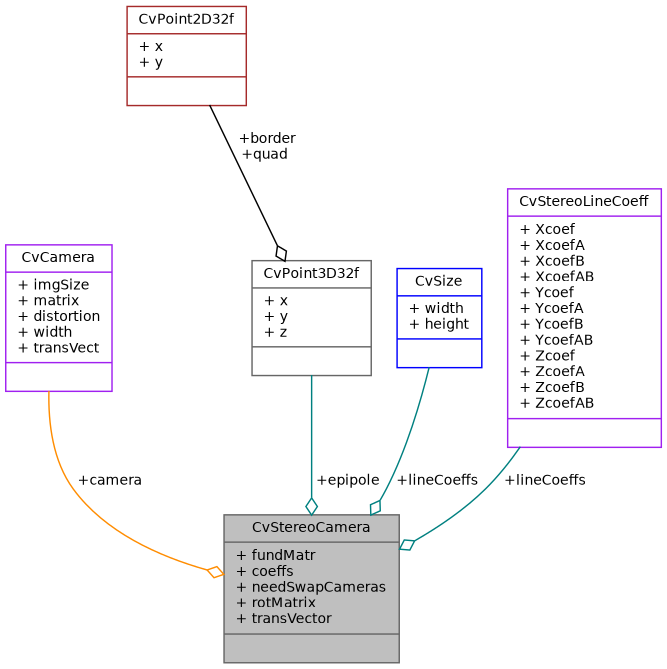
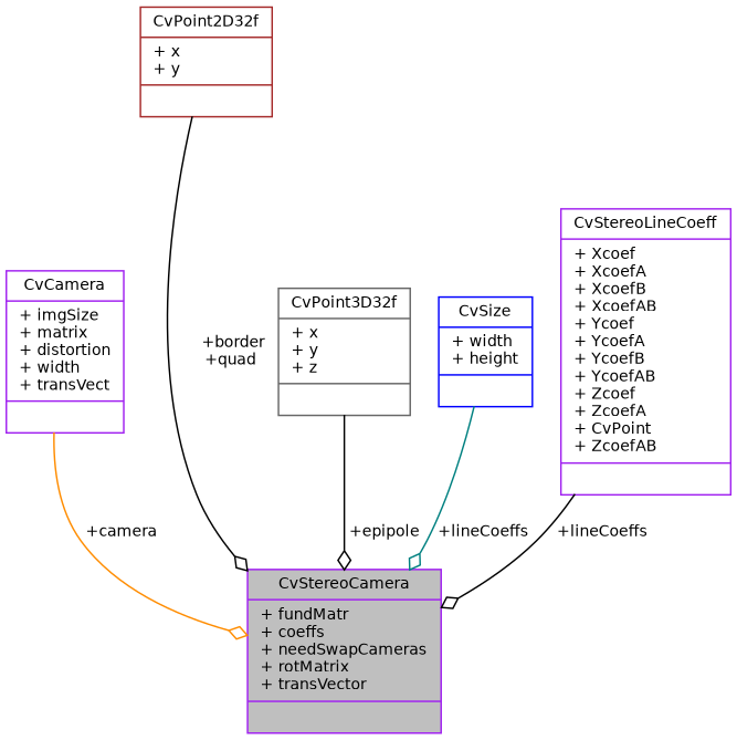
  digraph {
    fontname="DejaVu Sans"
    node [color=gray40 fillcolor=white fontname="DejaVu Sans" fontsize=10 shape=record style=filled]
    edge [arrowhead=odiamond color=black fontname="DejaVu Sans" fontsize=10 labelfontname=Helvetica labelfontsize=10 style=solid]
-   n1 [fillcolor=grey75 fontcolor=black height=0.2 label="{CvStereoCamera\n|+ fundMatr\l+ coeffs\l+ needSwapCameras\l+ rotMatrix\l+ transVector\l|}" width=0.4]
+   n1 [color=purple fillcolor=grey75 fontcolor=black height=0.2 label="{CvStereoCamera\n|+ fundMatr\l+ coeffs\l+ needSwapCameras\l+ rotMatrix\l+ transVector\l|}" width=0.4]
    n2 [color=purple height=0.2 label="{CvCamera\n|+ imgSize\l+ matrix\l+ distortion\l+ width\l+ transVect\l|}" width=0.4]
    n3 [height=0.2 label="{CvPoint3D32f\n|+ x\l+ y\l+ z\l|}" width=0.4]
    n4 [color=brown height=0.2 label="{CvPoint2D32f\n|+ x\l+ y\l|}" width=0.4]
    n5 [color=blue height=0.2 label="{CvSize\n|+ width\l+ height\l|}" width=0.4]
-   n6 [color=purple height=0.2 label="{CvStereoLineCoeff\n|+ Xcoef\l+ XcoefA\l+ XcoefB\l+ XcoefAB\l+ Ycoef\l+ YcoefA\l+ YcoefB\l+ YcoefAB\l+ Zcoef\l+ ZcoefA\l+ ZcoefB\l+ ZcoefAB\l|}" width=0.4]
+   n6 [color=purple height=0.2 label="{CvStereoLineCoeff\n|+ Xcoef\l+ XcoefA\l+ XcoefB\l+ XcoefAB\l+ Ycoef\l+ YcoefA\l+ YcoefB\l+ YcoefAB\l+ Zcoef\l+ ZcoefA\l+ CvPoint\l+ ZcoefAB\l|}" width=0.4]
    n2 -> n1 [color=darkorange label=" +camera"]
-   n3 -> n1 [color=teal label=" +epipole"]
-   n4 -> n3 [label=" +border\n+quad"]
+   n3 -> n1 [label=" +epipole"]
+   n4 -> n1 [label=" +border\n+quad"]
    n5 -> n1 [color=teal label=" +lineCoeffs"]
-   n6 -> n1 [color=teal label=" +lineCoeffs"]
+   n6 -> n1 [label=" +lineCoeffs"]
  }
